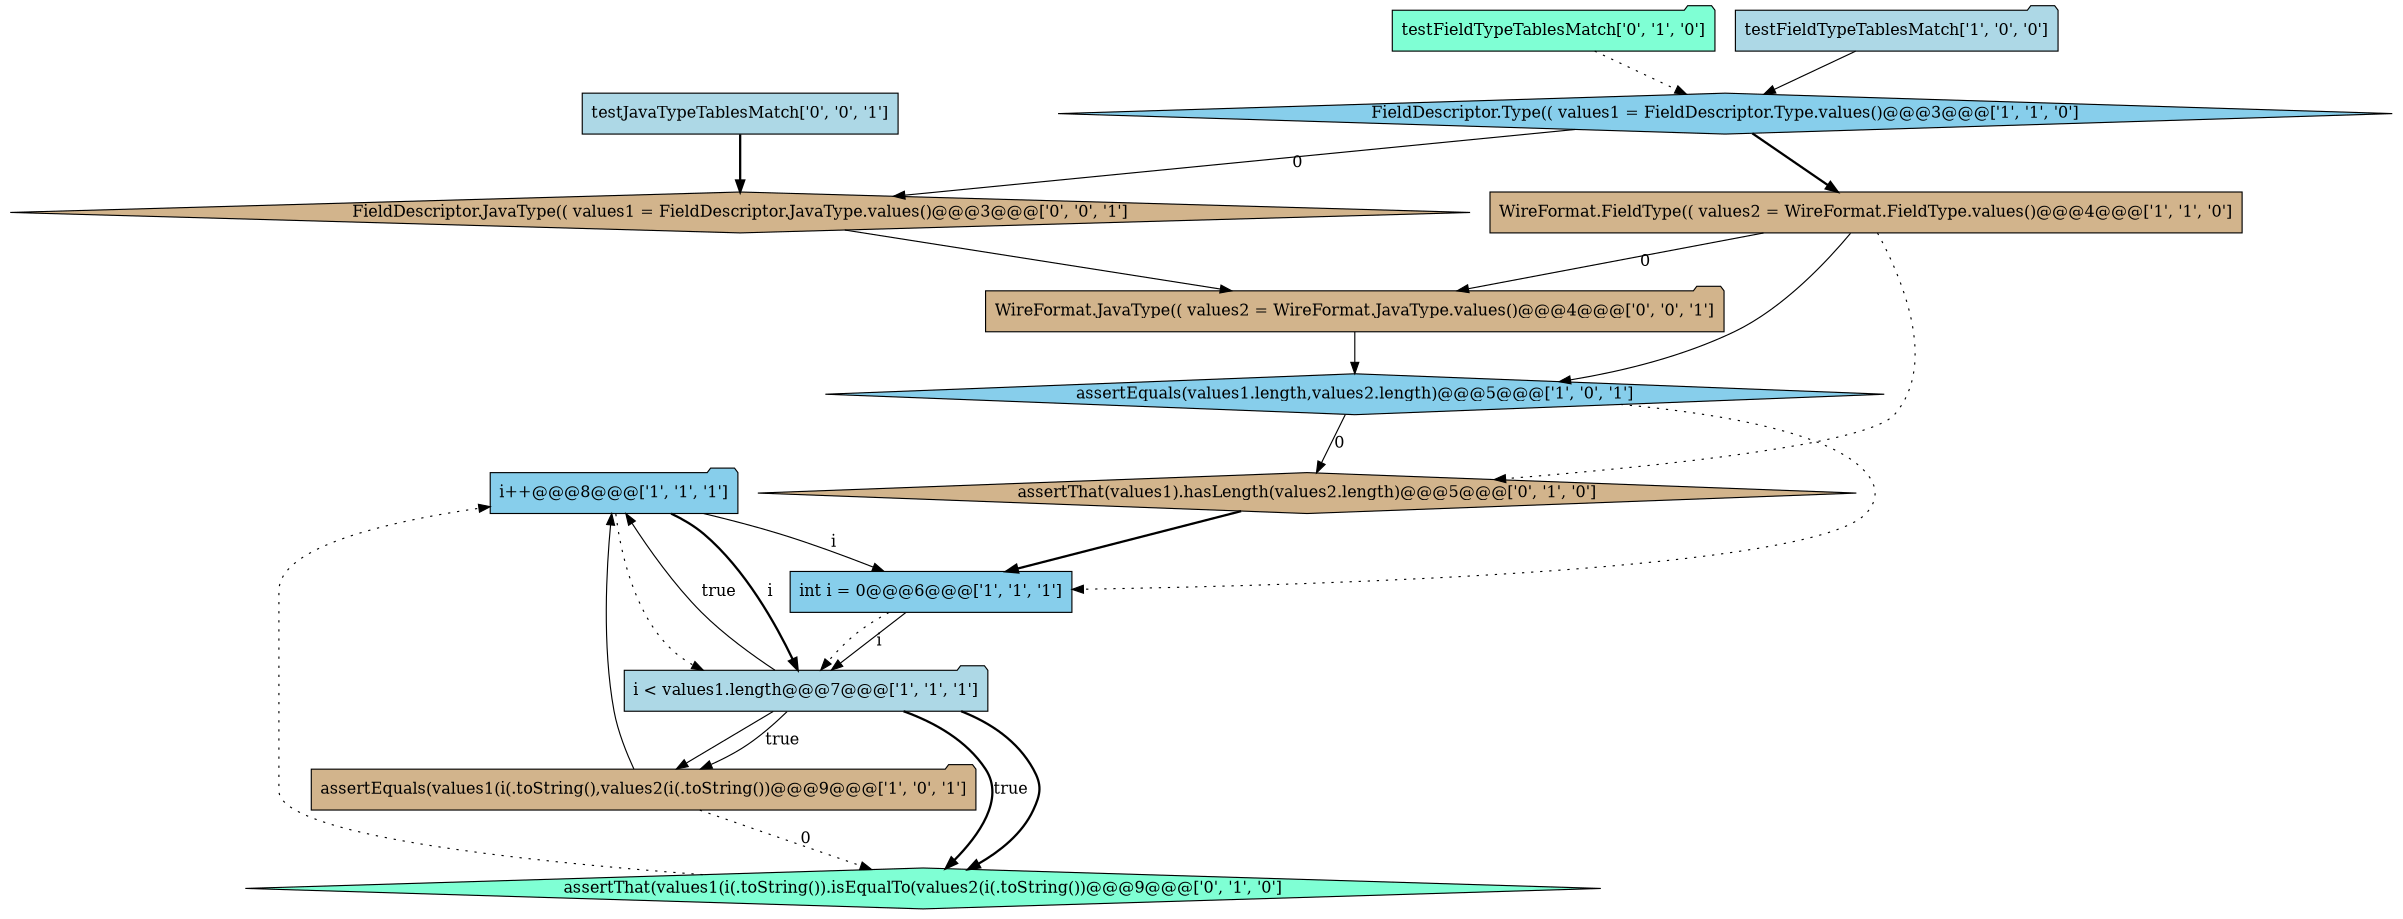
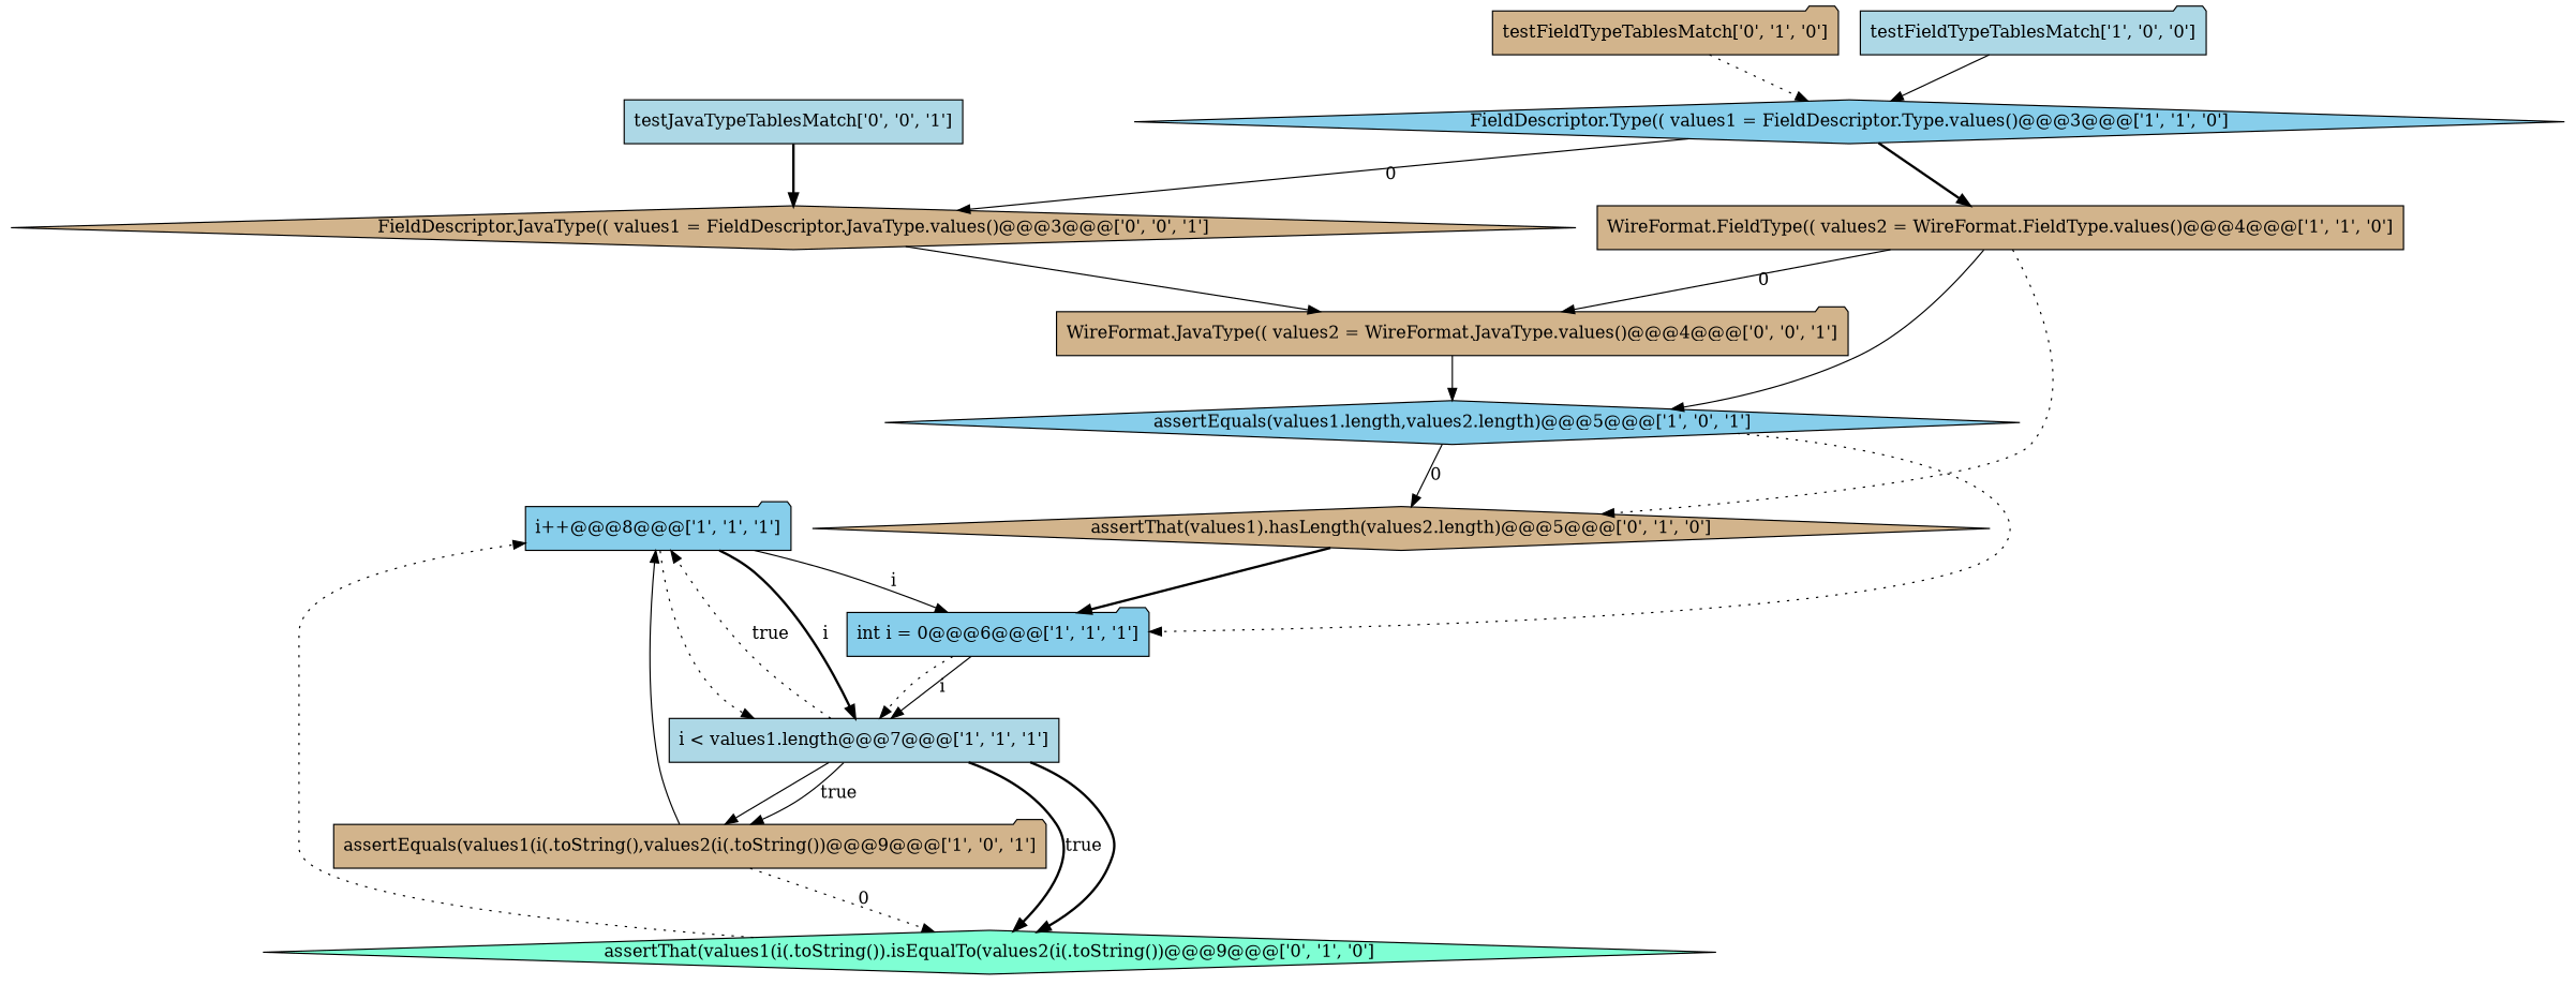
  digraph {
    node [fillcolor=tan shape=folder style=filled]
    edge [style=solid]
    n1 [fillcolor=skyblue label="i++@@@8@@@['1', '1', '1']"]
-   n2 [fillcolor=lightblue label="i < values1.length@@@7@@@['1', '1', '1']"]
-   n3 [fillcolor=skyblue label="int i = 0@@@6@@@['1', '1', '1']" shape=box]
+   n2 [fillcolor=lightblue label="i < values1.length@@@7@@@['1', '1', '1']" shape=box]
+   n3 [fillcolor=skyblue label="int i = 0@@@6@@@['1', '1', '1']"]
    n4 [fillcolor=aquamarine label="assertThat(values1(i(.toString()).isEqualTo(values2(i(.toString())@@@9@@@['0', '1', '0']" shape=diamond]
    n5 [label="assertEquals(values1(i(.toString(),values2(i(.toString())@@@9@@@['1', '0', '1']"]
    n6 [label="WireFormat.JavaType(( values2 = WireFormat.JavaType.values()@@@4@@@['0', '0', '1']"]
    n7 [fillcolor=skyblue label="assertEquals(values1.length,values2.length)@@@5@@@['1', '0', '1']" shape=diamond]
    n8 [label="assertThat(values1).hasLength(values2.length)@@@5@@@['0', '1', '0']" shape=diamond]
    n9 [label="FieldDescriptor.JavaType(( values1 = FieldDescriptor.JavaType.values()@@@3@@@['0', '0', '1']" shape=diamond]
    n10 [label="WireFormat.FieldType(( values2 = WireFormat.FieldType.values()@@@4@@@['1', '1', '0']" shape=box]
-   n11 [fillcolor=aquamarine label="testFieldTypeTablesMatch['0', '1', '0']"]
+   n11 [label="testFieldTypeTablesMatch['0', '1', '0']"]
    n12 [fillcolor=skyblue label="FieldDescriptor.Type(( values1 = FieldDescriptor.Type.values()@@@3@@@['1', '1', '0']" shape=diamond]
    n13 [fillcolor=lightblue label="testJavaTypeTablesMatch['0', '0', '1']" shape=box]
    n14 [fillcolor=lightblue label="testFieldTypeTablesMatch['1', '0', '0']"]
    n1 -> n2 [label=i style=bold]
    n1 -> n2 [style=dotted]
    n1 -> n3 [label=i]
-   n2 -> n1 [label=true]
+   n2 -> n1 [label=true style=dotted]
    n2 -> n4 [label=true style=bold]
    n2 -> n4 [style=bold]
    n2 -> n5
    n2 -> n5 [label=true]
    n3 -> n2 [label=i]
    n3 -> n2 [style=dotted]
    n4 -> n1 [style=dotted]
    n5 -> n1
    n5 -> n4 [label=0 style=dotted]
    n6 -> n7
    n7 -> n3 [style=dotted]
    n7 -> n8 [label=0]
    n8 -> n3 [style=bold]
    n9 -> n6
    n10 -> n6 [label=0]
    n10 -> n7
    n10 -> n8 [style=dotted]
    n11 -> n12 [style=dotted]
    n12 -> n9 [label=0]
    n12 -> n10 [style=bold]
    n13 -> n9 [style=bold]
    n14 -> n12
  }
